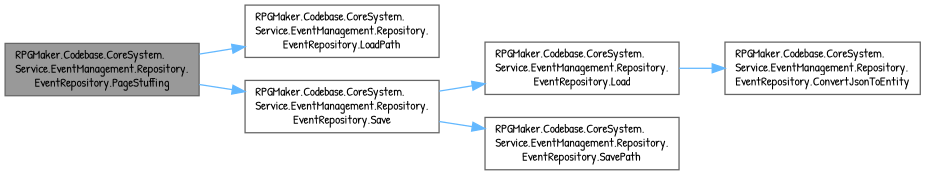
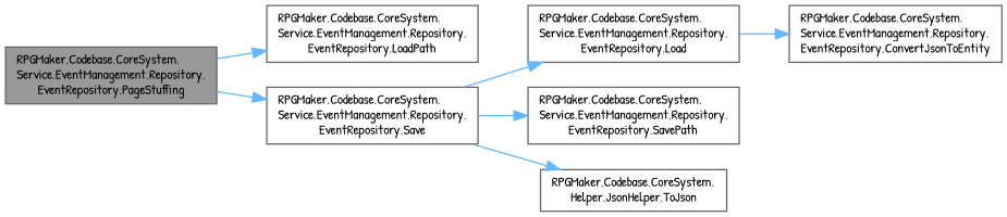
  digraph {
    rankdir=LR
    fontname="Patrick Hand"
    node [color=grey40 fillcolor=white fontname="Patrick Hand" fontsize=10 shape=box style=filled]
    edge [color=steelblue1 fontname="Patrick Hand" fontsize=10 labelfontname=Helvetica labelfontsize=10 style=solid]
    n1 [color=gray40 fillcolor=grey60 fontcolor=black height=0.2 label="RPGMaker.Codebase.CoreSystem.\lService.EventManagement.Repository.\lEventRepository.PageStuffing" width=0.4]
    n2 [height=0.2 label="RPGMaker.Codebase.CoreSystem.\lService.EventManagement.Repository.\lEventRepository.LoadPath" width=0.4]
    n3 [height=0.2 label="RPGMaker.Codebase.CoreSystem.\lService.EventManagement.Repository.\lEventRepository.Save" width=0.4]
    n4 [height=0.2 label="RPGMaker.Codebase.CoreSystem.\lService.EventManagement.Repository.\lEventRepository.Load" width=0.4]
    n5 [height=0.2 label="RPGMaker.Codebase.CoreSystem.\lService.EventManagement.Repository.\lEventRepository.SavePath" width=0.4]
+   n6 [height=0.2 label="RPGMaker.Codebase.CoreSystem.\lHelper.JsonHelper.ToJson" width=0.4]
    n7 [height=0.2 label="RPGMaker.Codebase.CoreSystem.\lService.EventManagement.Repository.\lEventRepository.ConvertJsonToEntity" width=0.4]
    n1 -> n2
    n1 -> n3
    n3 -> n4
    n3 -> n5
+   n3 -> n6
    n4 -> n7
  }
